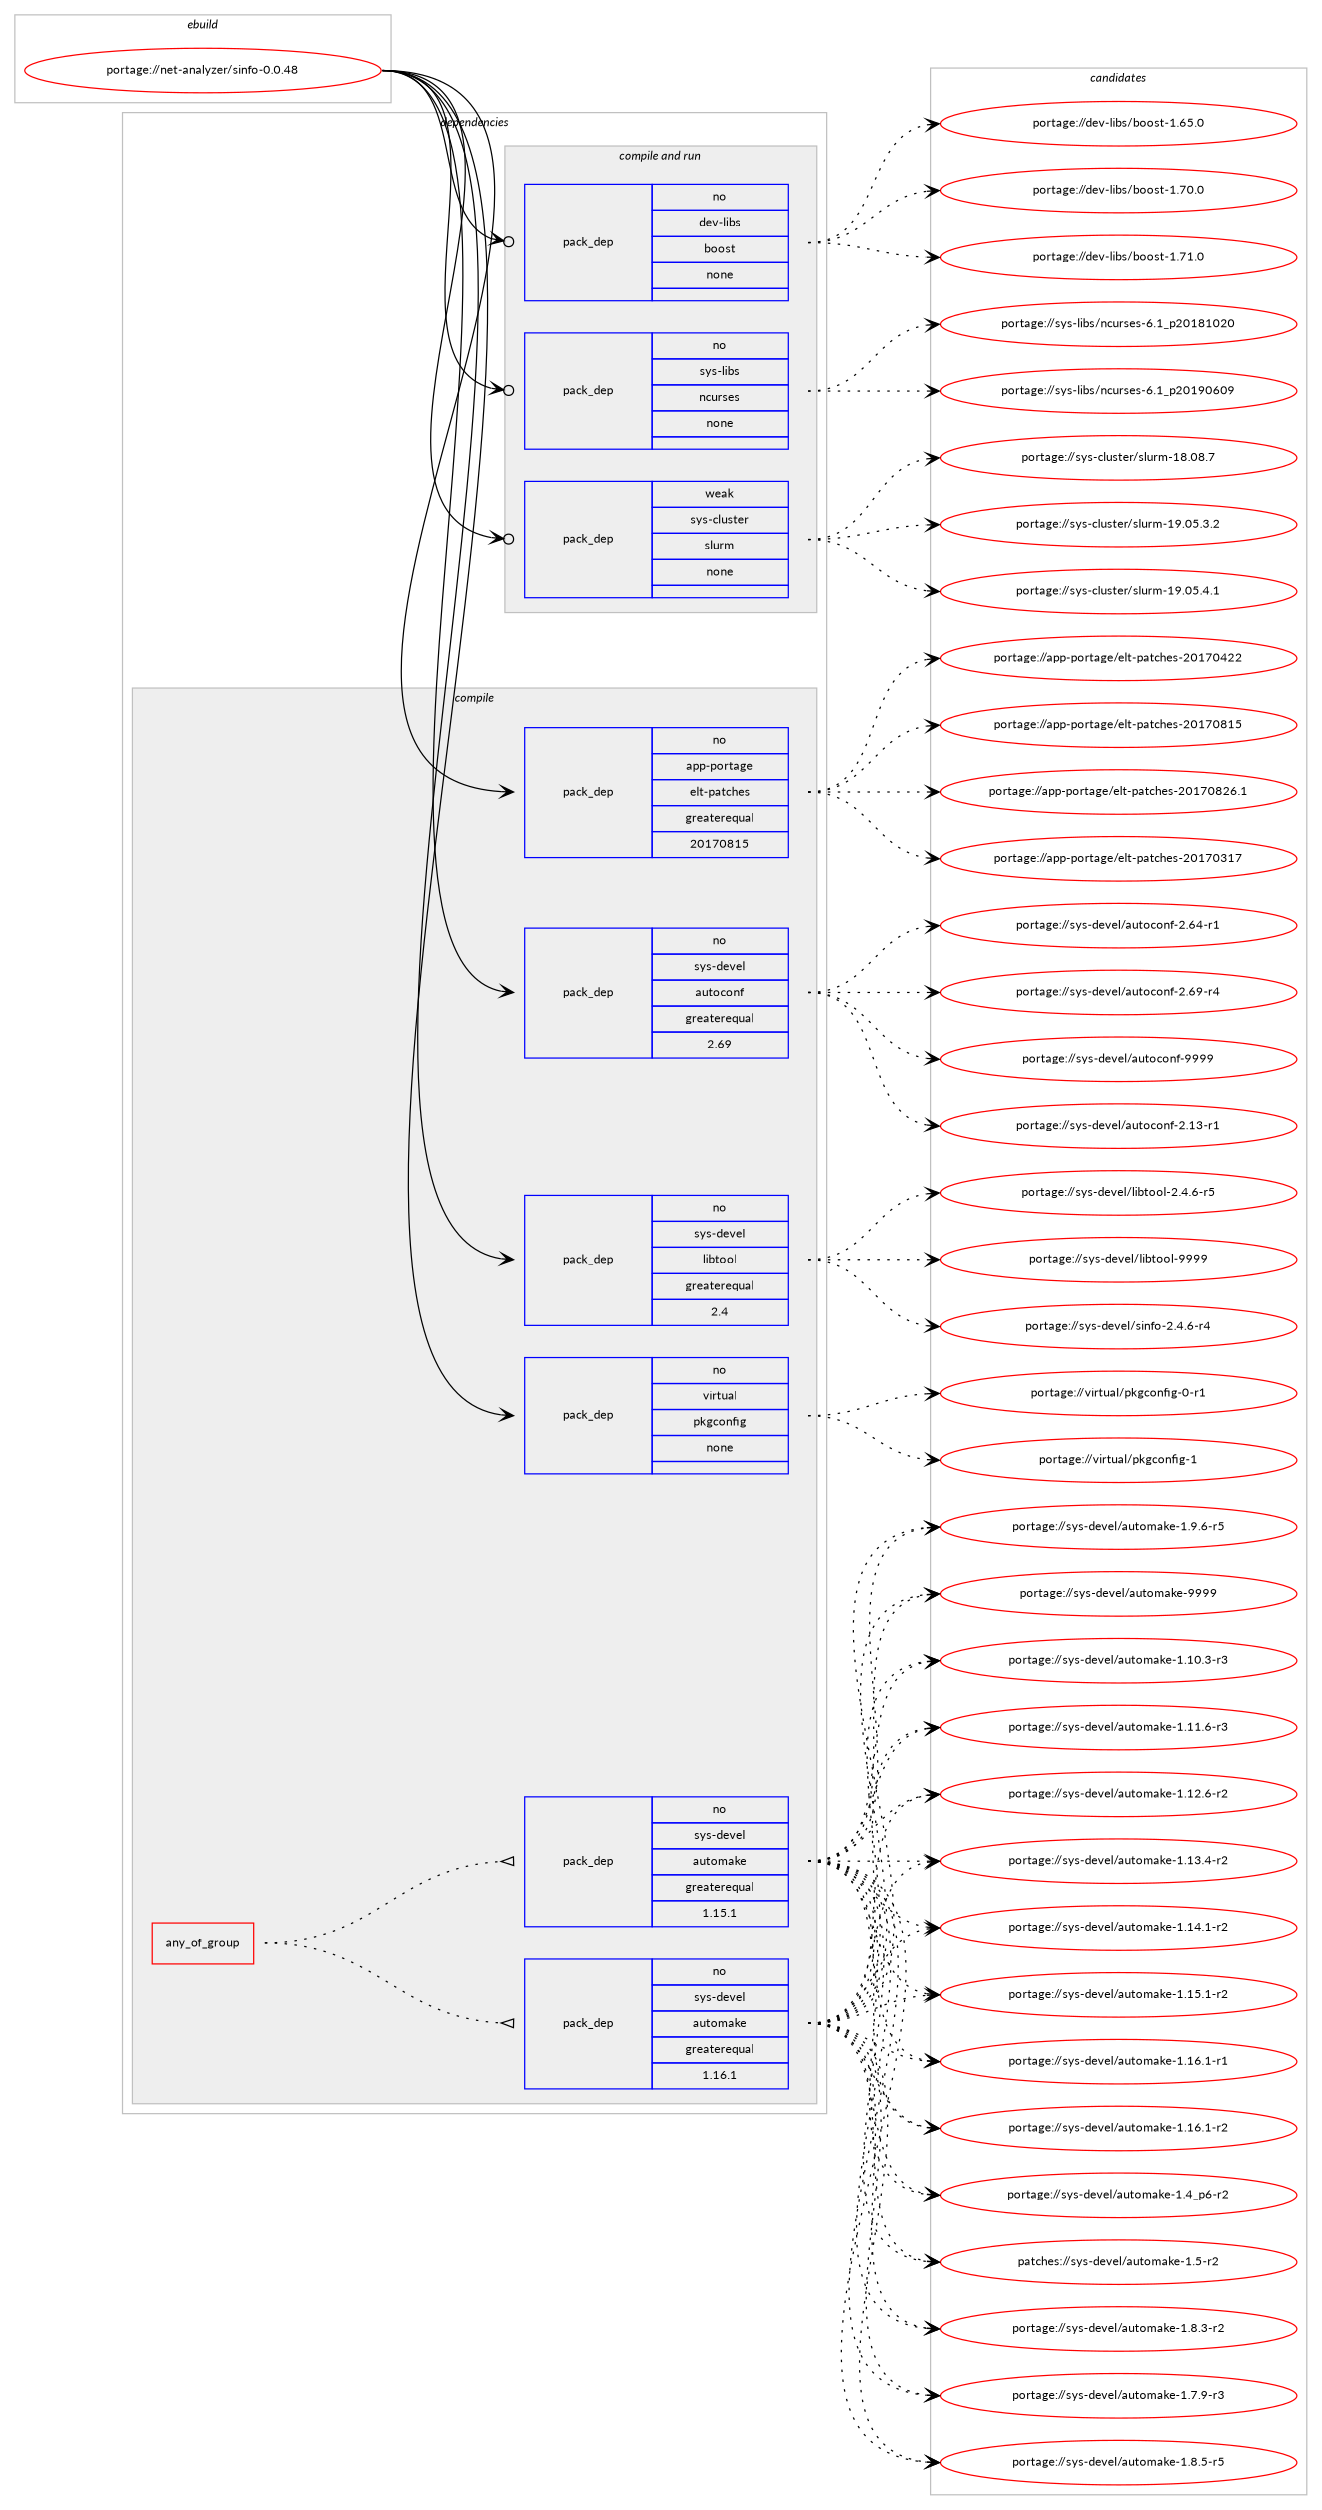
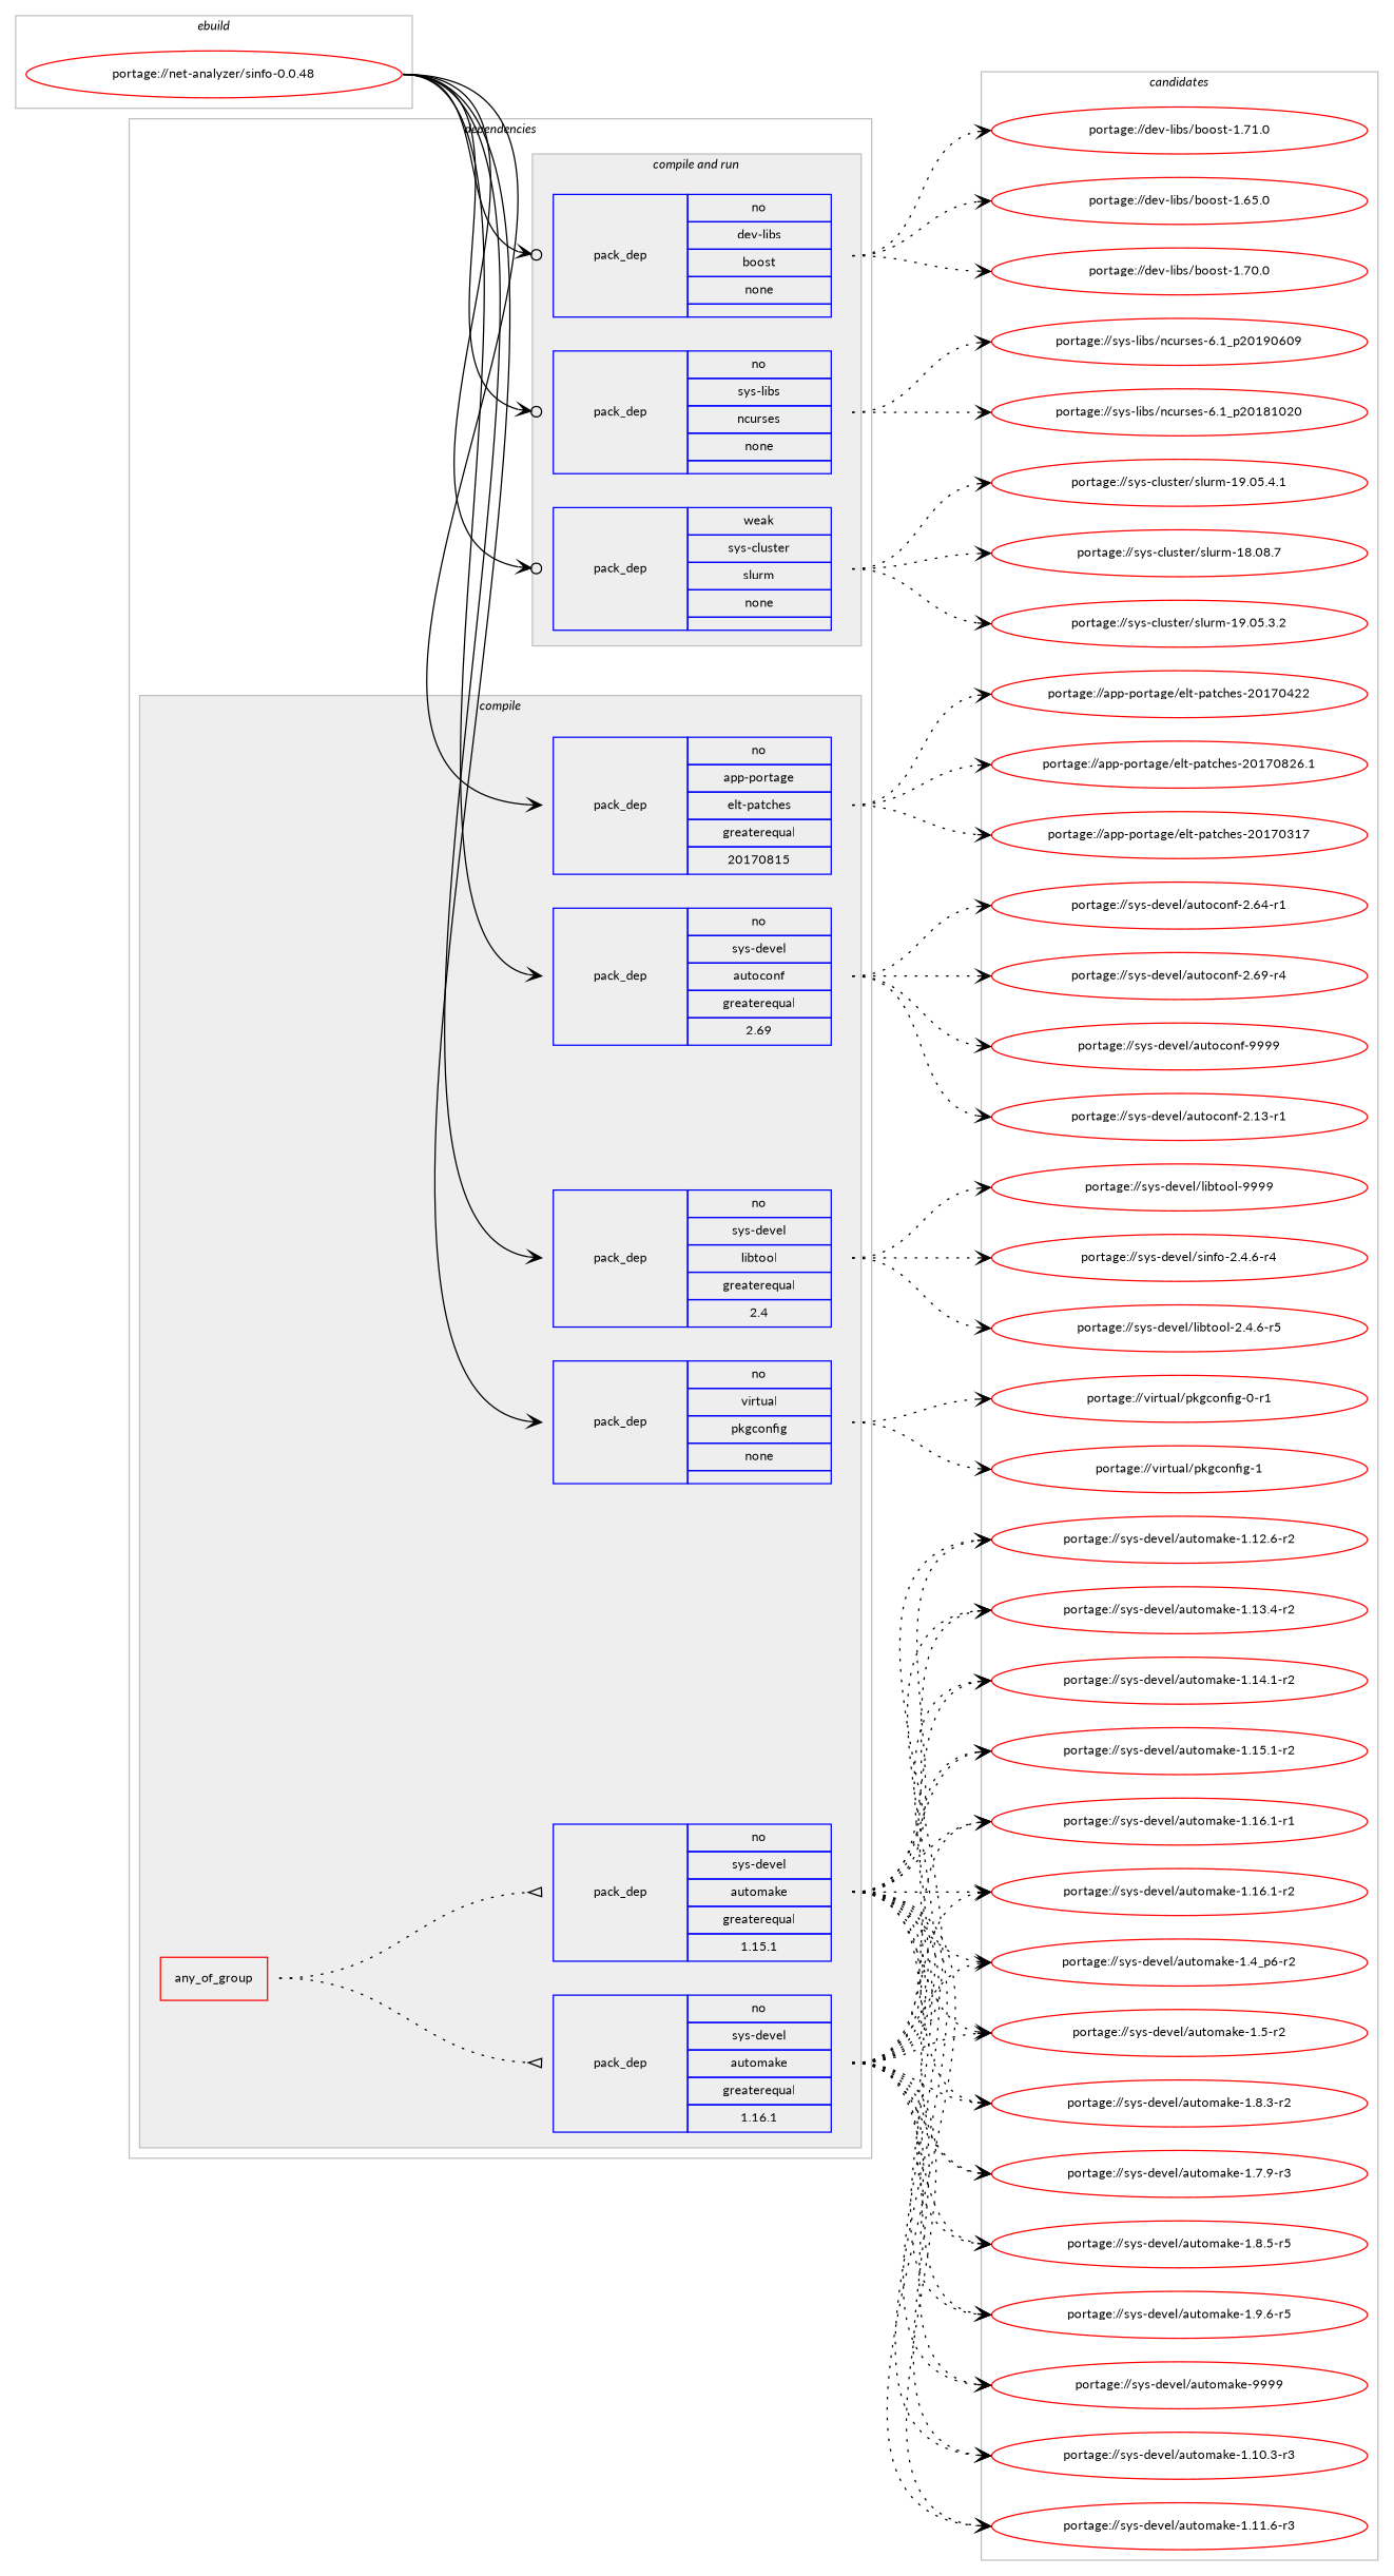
  digraph {
    compound=true
    concentrate=true
    fontname=Lato
    fontsize=10
    newrank=true
    rankdir=LR
    ranksep=1.5
    node [color=red fontname=Lato fontsize=10]
    edge [arrowhead=vee fontname=Lato headport=w style=dotted tailport=e weight=100]
    n1 [label="portage://net-analyzer/sinfo-0.0.48" width=4]
    n2 [color=blue label=<<TABLE BORDER="0" CELLBORDER="1" CELLSPACING="0" CELLPADDING="4" WIDTH="220"><TR><TD ROWSPAN="6" CELLPADDING="30">pack_dep</TD></TR><TR><TD WIDTH="110">no</TD></TR><TR><TD>sys-devel</TD></TR><TR><TD>automake</TD></TR><TR><TD>greaterequal</TD></TR><TR><TD>1.16.1</TD></TR></TABLE>> shape=none]
    n3 [color=blue label=<<TABLE BORDER="0" CELLBORDER="1" CELLSPACING="0" CELLPADDING="4" WIDTH="220"><TR><TD ROWSPAN="6" CELLPADDING="30">pack_dep</TD></TR><TR><TD WIDTH="110">no</TD></TR><TR><TD>sys-devel</TD></TR><TR><TD>automake</TD></TR><TR><TD>greaterequal</TD></TR><TR><TD>1.15.1</TD></TR></TABLE>> shape=none]
    n4 [label=<<TABLE BORDER="0" CELLBORDER="1" CELLSPACING="0" CELLPADDING="4"><TR><TD CELLPADDING="10">any_of_group</TD></TR></TABLE>> shape=none]
    n5 [color=blue label=<<TABLE BORDER="0" CELLBORDER="1" CELLSPACING="0" CELLPADDING="4" WIDTH="220"><TR><TD ROWSPAN="6" CELLPADDING="30">pack_dep</TD></TR><TR><TD WIDTH="110">no</TD></TR><TR><TD>app-portage</TD></TR><TR><TD>elt-patches</TD></TR><TR><TD>greaterequal</TD></TR><TR><TD>20170815</TD></TR></TABLE>> shape=none]
    n6 [color=blue label=<<TABLE BORDER="0" CELLBORDER="1" CELLSPACING="0" CELLPADDING="4" WIDTH="220"><TR><TD ROWSPAN="6" CELLPADDING="30">pack_dep</TD></TR><TR><TD WIDTH="110">no</TD></TR><TR><TD>sys-devel</TD></TR><TR><TD>autoconf</TD></TR><TR><TD>greaterequal</TD></TR><TR><TD>2.69</TD></TR></TABLE>> shape=none]
    n7 [color=blue label=<<TABLE BORDER="0" CELLBORDER="1" CELLSPACING="0" CELLPADDING="4" WIDTH="220"><TR><TD ROWSPAN="6" CELLPADDING="30">pack_dep</TD></TR><TR><TD WIDTH="110">no</TD></TR><TR><TD>sys-devel</TD></TR><TR><TD>libtool</TD></TR><TR><TD>greaterequal</TD></TR><TR><TD>2.4</TD></TR></TABLE>> shape=none]
    n8 [color=blue label=<<TABLE BORDER="0" CELLBORDER="1" CELLSPACING="0" CELLPADDING="4" WIDTH="220"><TR><TD ROWSPAN="6" CELLPADDING="30">pack_dep</TD></TR><TR><TD WIDTH="110">no</TD></TR><TR><TD>virtual</TD></TR><TR><TD>pkgconfig</TD></TR><TR><TD>none</TD></TR><TR><TD></TD></TR></TABLE>> shape=none]
    n9 [color=blue label=<<TABLE BORDER="0" CELLBORDER="1" CELLSPACING="0" CELLPADDING="4" WIDTH="220"><TR><TD ROWSPAN="6" CELLPADDING="30">pack_dep</TD></TR><TR><TD WIDTH="110">no</TD></TR><TR><TD>dev-libs</TD></TR><TR><TD>boost</TD></TR><TR><TD>none</TD></TR><TR><TD></TD></TR></TABLE>> shape=none]
    n10 [color=blue label=<<TABLE BORDER="0" CELLBORDER="1" CELLSPACING="0" CELLPADDING="4" WIDTH="220"><TR><TD ROWSPAN="6" CELLPADDING="30">pack_dep</TD></TR><TR><TD WIDTH="110">no</TD></TR><TR><TD>sys-libs</TD></TR><TR><TD>ncurses</TD></TR><TR><TD>none</TD></TR><TR><TD></TD></TR></TABLE>> shape=none]
    n11 [color=blue label=<<TABLE BORDER="0" CELLBORDER="1" CELLSPACING="0" CELLPADDING="4" WIDTH="220"><TR><TD ROWSPAN="6" CELLPADDING="30">pack_dep</TD></TR><TR><TD WIDTH="110">weak</TD></TR><TR><TD>sys-cluster</TD></TR><TR><TD>slurm</TD></TR><TR><TD>none</TD></TR><TR><TD></TD></TR></TABLE>> shape=none]
    n12 [label="portage://sys-devel/automake-1.10.3-r3" width=4]
    n13 [label="portage://sys-devel/automake-1.11.6-r3" width=4]
    n14 [label="portage://sys-devel/automake-1.12.6-r2" width=4]
    n15 [label="portage://sys-devel/automake-1.13.4-r2" width=4]
    n16 [label="portage://sys-devel/automake-1.14.1-r2" width=4]
    n17 [label="portage://sys-devel/automake-1.15.1-r2" width=4]
    n18 [label="portage://sys-devel/automake-1.16.1-r1" width=4]
    n19 [label="portage://sys-devel/automake-1.16.1-r2" width=4]
    n20 [label="portage://sys-devel/automake-1.4_p6-r2" width=4]
-   n21 [label="patches://sys-devel/automake-1.5-r2" width=4]
+   n21 [label="portage://sys-devel/automake-1.5-r2" width=4]
    n22 [label="portage://sys-devel/automake-1.8.3-r2" width=4]
    n23 [label="portage://sys-devel/automake-1.7.9-r3" width=4]
    n24 [label="portage://sys-devel/automake-1.8.5-r5" width=4]
    n25 [label="portage://sys-devel/automake-1.9.6-r5" width=4]
    n26 [label="portage://sys-devel/automake-9999" width=4]
    n27 [label="portage://app-portage/elt-patches-20170317" width=4]
    n28 [label="portage://app-portage/elt-patches-20170422" width=4]
-   n29 [label="portage://app-portage/elt-patches-20170815" width=4]
    n30 [label="portage://app-portage/elt-patches-20170826.1" width=4]
    n31 [label="portage://sys-devel/autoconf-2.13-r1" width=4]
    n32 [label="portage://sys-devel/autoconf-2.64-r1" width=4]
    n33 [label="portage://sys-devel/autoconf-2.69-r4" width=4]
    n34 [label="portage://sys-devel/autoconf-9999" width=4]
    n35 [label="portage://sys-devel/sinfo-2.4.6-r4" width=4]
    n36 [label="portage://sys-devel/libtool-2.4.6-r5" width=4]
    n37 [label="portage://sys-devel/libtool-9999" width=4]
    n38 [label="portage://virtual/pkgconfig-0-r1" width=4]
    n39 [label="portage://virtual/pkgconfig-1" width=4]
    n40 [label="portage://dev-libs/boost-1.65.0" width=4]
    n41 [label="portage://dev-libs/boost-1.70.0" width=4]
    n42 [label="portage://dev-libs/boost-1.71.0" width=4]
    n43 [label="portage://sys-libs/ncurses-6.1_p20181020" width=4]
    n44 [label="portage://sys-libs/ncurses-6.1_p20190609" width=4]
    n45 [label="portage://sys-cluster/slurm-18.08.7" width=4]
    n46 [label="portage://sys-cluster/slurm-19.05.3.2" width=4]
    n47 [label="portage://sys-cluster/slurm-19.05.4.1" width=4]
    subgraph cluster_1 {
      color=gray
      label=<<i>ebuild</i>>
      rank=same
      n1
    }
    subgraph cluster_2 {
      color=gray
      label=<<i>dependencies</i>>
      subgraph cluster_3 {
        color=gray
        fillcolor="#eeeeee"
        label=<<i>compile</i>>
        style=filled
        subgraph sub_4 {
          color=gray
          fillcolor="#eeeeee"
          label=<<i>compile</i>>
          style=filled
          n4
          subgraph sub_5 {
            color=gray
            fillcolor="#eeeeee"
            label=<<i>compile</i>>
            style=filled
            n2
          }
          subgraph sub_6 {
            color=gray
            fillcolor="#eeeeee"
            label=<<i>compile</i>>
            style=filled
            n3
          }
        }
        subgraph sub_7 {
          color=gray
          fillcolor="#eeeeee"
          label=<<i>compile</i>>
          style=filled
          n5
        }
        subgraph sub_8 {
          color=gray
          fillcolor="#eeeeee"
          label=<<i>compile</i>>
          style=filled
          n6
        }
        subgraph sub_9 {
          color=gray
          fillcolor="#eeeeee"
          label=<<i>compile</i>>
          style=filled
          n7
        }
        subgraph sub_10 {
          color=gray
          fillcolor="#eeeeee"
          label=<<i>compile</i>>
          style=filled
          n8
        }
      }
      subgraph cluster_11 {
        color=gray
        fillcolor="#eeeeee"
        label=<<i>compile and run</i>>
        style=filled
        subgraph sub_12 {
          color=gray
          fillcolor="#eeeeee"
          label=<<i>compile and run</i>>
          style=filled
          n9
        }
        subgraph sub_13 {
          color=gray
          fillcolor="#eeeeee"
          label=<<i>compile and run</i>>
          style=filled
          n10
        }
        subgraph sub_14 {
          color=gray
          fillcolor="#eeeeee"
          label=<<i>compile and run</i>>
          style=filled
          n11
        }
      }
      subgraph cluster_15 {
        color=gray
        fillcolor="#eeeeee"
        label=<<i>run</i>>
        style=filled
      }
    }
    subgraph cluster_16 {
      color=gray
      label=<<i>candidates</i>>
      rank=same
      subgraph sub_17 {
        color=black
        label=<<i>candidates</i>>
        nodesep=1
        rank=same
        n12
        n13
        n14
        n15
        n16
        n17
        n18
        n19
        n20
        n21
        n22
        n23
        n24
        n25
        n26
      }
      subgraph sub_18 {
        color=black
        label=<<i>candidates</i>>
        nodesep=1
        rank=same
        n12
        n13
        n14
        n15
        n16
        n17
        n18
        n19
        n20
        n21
        n22
        n23
        n24
        n25
        n26
      }
      subgraph sub_19 {
        color=black
        label=<<i>candidates</i>>
        nodesep=1
        rank=same
        n27
        n28
-       n29
        n30
      }
      subgraph sub_20 {
        color=black
        label=<<i>candidates</i>>
        nodesep=1
        rank=same
        n31
        n32
        n33
        n34
      }
      subgraph sub_21 {
        color=black
        label=<<i>candidates</i>>
        nodesep=1
        rank=same
        n35
        n36
        n37
      }
      subgraph sub_22 {
        color=black
        label=<<i>candidates</i>>
        nodesep=1
        rank=same
        n38
        n39
      }
      subgraph sub_23 {
        color=black
        label=<<i>candidates</i>>
        nodesep=1
        rank=same
        n40
        n41
        n42
      }
      subgraph sub_24 {
        color=black
        label=<<i>candidates</i>>
        nodesep=1
        rank=same
        n43
        n44
      }
      subgraph sub_25 {
        color=black
        label=<<i>candidates</i>>
        nodesep=1
        rank=same
        n45
        n46
        n47
      }
    }
    n1 -> n5 [style=solid weight=20]
    n1 -> n6 [style=solid weight=20]
    n1 -> n7 [style=solid weight=20]
    n1 -> n8 [style=solid weight=20]
    n1 -> n9 [arrowhead=odotvee style=solid weight=20]
    n1 -> n10 [arrowhead=odotvee style=solid weight=20]
    n1 -> n11 [arrowhead=odotvee style=solid weight=20]
    n2 -> n12
    n2 -> n13
    n2 -> n14
    n2 -> n15
    n2 -> n16
    n2 -> n17
    n2 -> n18
    n2 -> n19
    n2 -> n20
    n2 -> n21
    n2 -> n22
    n2 -> n23
    n2 -> n24
    n2 -> n25
    n2 -> n26
    n3 -> n12
    n3 -> n13
    n3 -> n14
    n3 -> n15
    n3 -> n16
    n3 -> n17
    n3 -> n18
    n3 -> n19
    n3 -> n20
    n3 -> n21
    n3 -> n22
    n3 -> n23
    n3 -> n24
    n3 -> n25
    n3 -> n26
    n4 -> n2 [arrowhead=oinv weight=20]
    n4 -> n3 [arrowhead=oinv weight=20]
    n5 -> n27
    n5 -> n28
-   n5 -> n29
    n5 -> n30
    n6 -> n31
    n6 -> n32
    n6 -> n33
    n6 -> n34
    n7 -> n35
    n7 -> n36
    n7 -> n37
    n8 -> n38
    n8 -> n39
    n9 -> n40
    n9 -> n41
    n9 -> n42
    n10 -> n43
    n10 -> n44
    n11 -> n45
    n11 -> n46
    n11 -> n47
  }
